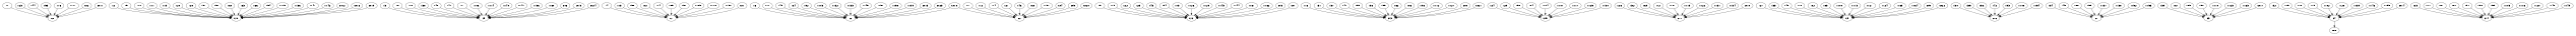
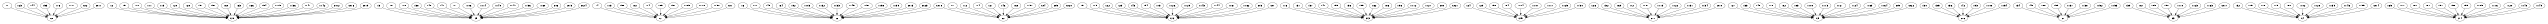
  strict digraph {
    edge [weight=1]
    v1
    c8
    v2
    c10
    v3
    c5
    v4
    c7
    v5
    v6
    c6
    v7
    c2
    v8
    v9
    c12
    v10
    v11
    v12
    v13
    v14
    v15
    v16
    c13
    v17
    v18
    v19
    v20
    v21
    v22
    v23
    v24
    c15
    v25
    v26
    c11
    v27
    c9
    v28
    v29
    v30
    c16
    v31
    v32
    v33
    v34
    c1
    v35
    v36
    v37
    v38
    v39
    c3
    v40
    v41
    v42
    v43
    v44
    v45
    v46
    v47
    v48
    v49
    v50
    v51
    v52
    c4
    v53
    v54
    v55
    v56
    v57
    v58
    v59
    v60
    v61
    v62
    v63
    v64
    v65
    c14
    v66
    v67
    v68
    v69
    v70
    v71
    v72
    v73
    v74
    v75
    v76
    v77
    v78
    v79
    v80
    v81
    v82
    v83
    v84
    v85
    v86
    v87
    v88
    v89
    v90
    v91
    v92
    v93
    v94
    v95
    v96
    v97
    v98
    v99
    v100
    v101
    v102
    v103
    v104
    v105
    v106
    v107
    v108
    v109
    v110
    v111
    v112
    v113
    v114
    v115
    v116
    v117
    v118
    v119
    v120
    v121
    v122
    v123
    v124
    v125
    v126
    v127
    v128
    v129
    n146 [label=v730]
    v131
    v132
    v133
    v134
    n151 [label=v165]
    v136
    v137
    v138
    v139
    v140
    v141
    v142
    v143
    v144
    v145
    v146
    v147
    v148
    v149
    v150
    v151
    v152
    v153
    v154
    v155
    v156
    v157
    v158
    v159
    v160
    v161
    v162
    v163
    v164
    co1
    co2
    co3
    co4
    co5
    co6
    co7
    co8
    co9
    co10
    co11
    co12
    co13
    co14
    co15
    co16
    co17
    co18
    co19
    co20
    co21
    co22
    co23
    co24
    v1 -> c8
    v2 -> c10
    v3 -> c5
    v4 -> c7
    v5 -> c10
    v6 -> c6
    v7 -> c2
    v8 -> c5
    v9 -> c12
    v10 -> c10
    v11 -> c10
    v12 -> c2
    v13 -> c7
    v14 -> c2
    v15 -> c10
    v16 -> c13
    v17 -> c6
    v18 -> c5
    v19 -> c12
    v20 -> c10
    v21 -> c2
    v22 -> c12
    v23 -> c8
    v24 -> c15
    v25 -> c12
    v26 -> c11
    v27 -> c9
    v28 -> c10
    v29 -> c15
    v30 -> c16
    v31 -> c13
    v32 -> c11
    v33 -> c9
    v34 -> c1
    v35 -> c16
    v36 -> c16
    v37 -> c13
    v38 -> c5
    v39 -> c3
    v40 -> c5
    v41 -> c5
    v42 -> c16
    v43 -> c12
    v44 -> c8
    v45 -> c6
    v46 -> c2
    v47 -> c13
    v48 -> c9
    v49 -> c1
    v50 -> c15
    v51 -> c10
    v52 -> c4
    v53 -> c8
    v54 -> c12
    v55 -> c13
    v56 -> c13
    v57 -> c10
    v58 -> c7
    v59 -> c13
    v60 -> c10
    v61 -> c7
    v62 -> c13
    v63 -> c10
    v64 -> c6
    v65 -> c14
    v66 -> c10
    v67 -> c3
    v68 -> c2
    v69 -> c11
    v70 -> c9
    v71 -> c5
    v72 -> c11
    v73 -> c12
    v74 -> c7
    v75 -> c4
    v76 -> c8
    v77 -> c14
    v78 -> c4
    v79 -> c4
-   c4 -> v80
+   v80 -> c4
    v81 -> c14
    v82 -> c9
    v83 -> c9
    v84 -> c15
    v85 -> c7
    v86 -> c13
    v87 -> c14
    v88 -> c1
    v89 -> c3
    v90 -> c3
    v91 -> c7
    v92 -> c6
    v93 -> c16
    v94 -> c10
    v95 -> c1
    v96 -> c13
    v97 -> c14
    v98 -> c14
    v99 -> c14
    v100 -> c9
    v101 -> c11
    v102 -> c4
    v103 -> c6
    v104 -> c15
    v105 -> c14
    v106 -> c5
    v107 -> c15
    v108 -> c16
    v109 -> c7
    v110 -> c3
    v111 -> c8
    v112 -> c13
    v113 -> c9
    v114 -> c5
    v115 -> c11
    v116 -> c14
    v117 -> c15
    v118 -> c7
    v119 -> c10
    v120 -> c14
    v121 -> c9
    v122 -> c11
    v123 -> c3
    v124 -> c9
    v125 -> c15
    v126 -> c12
    v127 -> c13
    v128 -> c4
    v129 -> c12
    n146 -> c15
    v131 -> c11
    v132 -> c6
    v133 -> c6
    v134 -> c11
    n151 -> c9
    v136 -> c10
    v137 -> c1
    v138 -> c1
    v139 -> c4
    v140 -> c5
    v141 -> c10
    v142 -> c10
    v143 -> c12
    v144 -> c12
    v145 -> c6
    v146 -> c4
    v147 -> c5
    v148 -> c14
    v149 -> c14
    v150 -> c7
    v151 -> c6
    v152 -> c1
    v153 -> c1
    v154 -> c16
    v155 -> c4
    v156 -> c5
    v157 -> c2
    v158 -> c6
    v159 -> c6
    v160 -> c5
    v161 -> c12
    v162 -> c12
    v163 -> c3
    v164 -> c9
    co1 -> c7
    co2 -> c8
    co3 -> c12
    co4 -> c2
    co5 -> c2
    co6 -> c5
    co7 -> c12
    co8 -> c13
    co9 -> c9
    co10 -> c11
    co11 -> c8
    co12 -> c10
    co13 -> c6
    co14 -> c4
    co15 -> c5
    co16 -> c10
    co17 -> c3
    co18 -> c6
    co18 -> c2
    co19 -> c10
    co20 -> c2
    co21 -> c13
    co22 -> c9
    co23 -> c6
    co24 -> c5
  }
